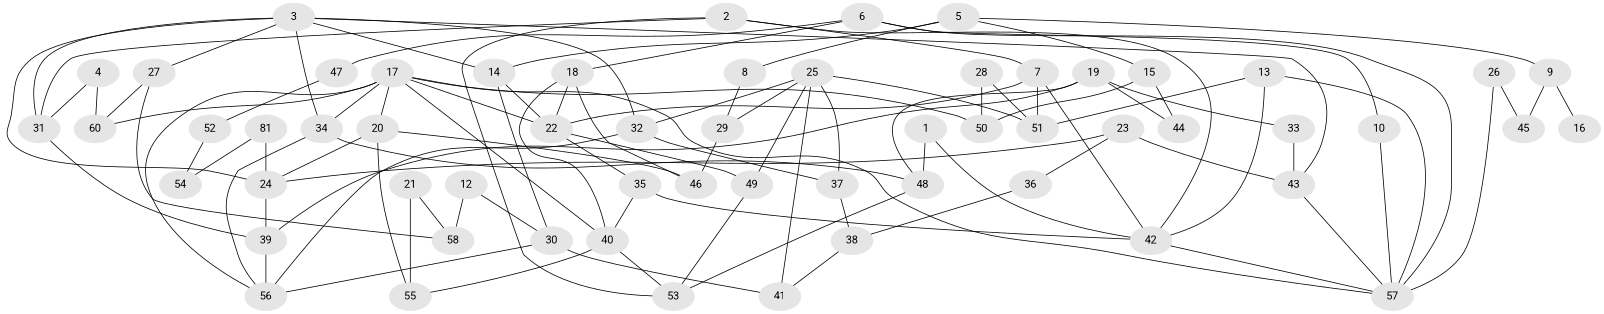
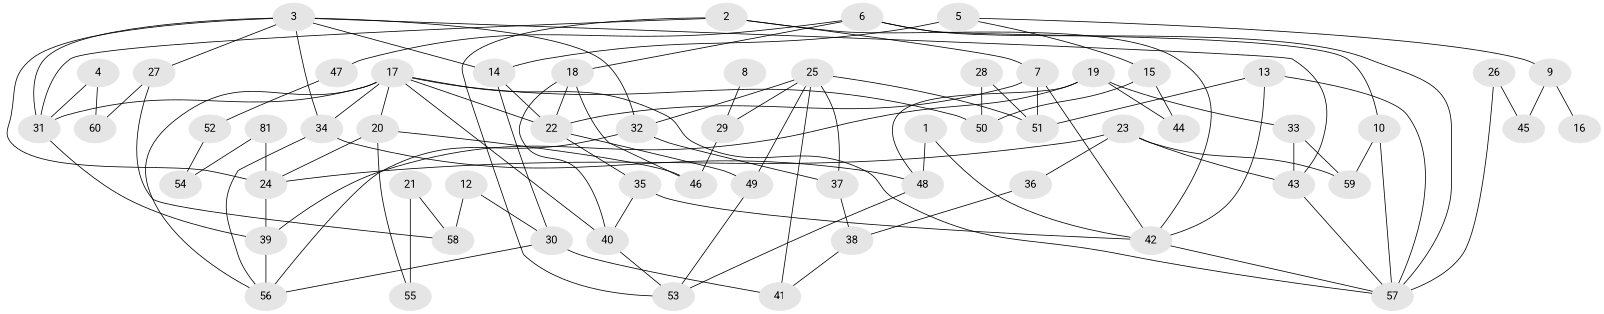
  graph {
    fontname=Roboto
    node [color=gray90 fontname=Roboto style=filled]
    edge [fontname=Roboto weight=1.0]
    1
    42
    48
    57
    53
    2
    7
    31
    22
    51
    39
    3
    14
    24
    27
    32
    34
    43
    30
    60
    58
    56
    37
    4
    5
    8
    9
    15
    29
    16
    45
    44
    50
    6
    10
    18
    47
+   59
    40
    46
    52
    35
    49
    n44 [label=81]
    54
    12
    41
    13
    17
    20
    55
    19
    33
    21
    23
    36
    38
    25
    26
    28
    1 -- 42
    1 -- 48
    42 -- 57
    48 -- 53
    2 -- 42
    2 -- 53
    2 -- 7
    2 -- 31
    7 -- 42
    7 -- 22
    7 -- 51
    31 -- 39
    22 -- 35
    22 -- 49
    39 -- 56
    3 -- 31
    3 -- 14
    3 -- 24
    3 -- 27
    3 -- 32
    3 -- 34
    3 -- 43
    14 -- 22
    14 -- 30
    24 -- 39
    27 -- 60
    27 -- 58
    32 -- 56
    32 -- 37
    34 -- 48
    34 -- 56
    43 -- 57
    30 -- 56
    30 -- 41
    37 -- 38
    4 -- 31
    4 -- 60
    5 -- 14
-   5 -- 8
    5 -- 9
    5 -- 15
    8 -- 29
    9 -- 16
    9 -- 45
    15 -- 44
    15 -- 50
    29 -- 46
    6 -- 57
    6 -- 10
    6 -- 18
    6 -- 47
    10 -- 57
+   10 -- 59
    18 -- 22
    18 -- 40
    18 -- 46
    47 -- 52
    40 -- 53
-   40 -- 55
    52 -- 54
    35 -- 42
    35 -- 40
    49 -- 53
    n44 -- 24
    n44 -- 54
    12 -- 30
    12 -- 58
    13 -- 42
    13 -- 57
    13 -- 51
    17 -- 57
-   17 -- 60
+   17 -- 31
    17 -- 22
    17 -- 34
    17 -- 56
    17 -- 50
    17 -- 40
    17 -- 20
    20 -- 24
    20 -- 46
    20 -- 55
    19 -- 48
    19 -- 39
    19 -- 44
    19 -- 33
    33 -- 43
+   33 -- 59
    21 -- 58
    21 -- 55 [weight=2.0]
    23 -- 24
    23 -- 43
+   23 -- 59
    23 -- 36
    36 -- 38
    38 -- 41
    25 -- 51
    25 -- 32
    25 -- 37
    25 -- 29
    25 -- 49
    25 -- 41
    26 -- 57
    26 -- 45
    28 -- 51
    28 -- 50
  }
